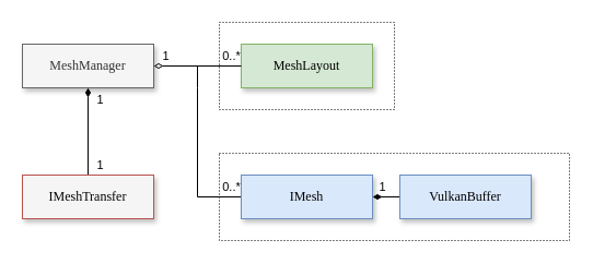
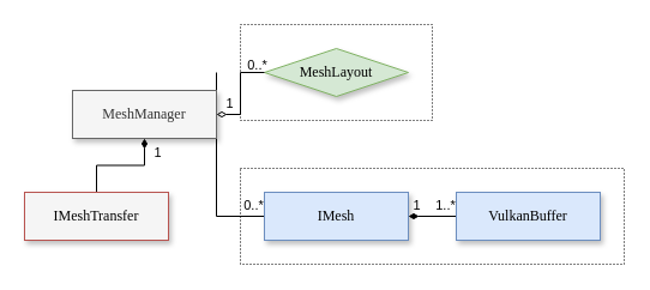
  <mxCell id="0" />
  <mxCell id="1" parent="0" />
  <mxCell id="2" value="" style="rounded=0;whiteSpace=wrap;html=1;dashed=1;dashPattern=1 2;shadow=0;sketch=0;glass=0;fillColor=none;" parent="1" vertex="1"><mxGeometry x="200" y="140" width="320" height="80" as="geometry" /></mxCell>
  <mxCell id="3" value="" style="edgeStyle=orthogonalEdgeStyle;rounded=0;orthogonalLoop=1;jettySize=auto;html=1;endArrow=none;endFill=0;startArrow=diamondThin;startFill=1;" parent="1" source="11" target="12" edge="1"><mxGeometry relative="1" as="geometry" /></mxCell>
  <mxCell id="4" value="1" style="edgeLabel;html=1;align=center;verticalAlign=middle;resizable=0;points=[];labelBackgroundColor=none;" parent="3" vertex="1" connectable="0"><mxGeometry x="-0.717" relative="1" as="geometry"><mxPoint y="-10" as="offset" /></mxGeometry></mxCell>
  <mxCell id="5" value="1..*" style="edgeLabel;html=1;align=center;verticalAlign=middle;resizable=0;points=[];labelBackgroundColor=none;" parent="3" vertex="1" connectable="0"><mxGeometry x="-0.667" y="1" relative="1" as="geometry"><mxPoint x="23" y="-9" as="offset" /></mxGeometry></mxCell>
  <mxCell id="6" value="" style="rounded=0;whiteSpace=wrap;html=1;dashed=1;dashPattern=1 2;shadow=0;sketch=0;glass=0;fillColor=none;" parent="1" vertex="1"><mxGeometry x="200" y="20" width="160" height="80" as="geometry" /></mxCell>
  <mxCell id="7" style="edgeStyle=orthogonalEdgeStyle;rounded=0;orthogonalLoop=1;jettySize=auto;html=1;entryX=0;entryY=0.5;entryDx=0;entryDy=0;endArrow=none;endFill=0;" parent="1" target="11" edge="1"><mxGeometry relative="1" as="geometry"><mxPoint x="180" y="60" as="sourcePoint" /><Array as="points"><mxPoint x="180" y="80" /><mxPoint x="180" y="180" /></Array></mxGeometry></mxCell>
  <mxCell id="8" value="0..*" style="edgeLabel;html=1;align=center;verticalAlign=middle;resizable=0;points=[];labelBackgroundColor=none;" parent="7" vertex="1" connectable="0"><mxGeometry x="0.613" relative="1" as="geometry"><mxPoint x="21" y="-10" as="offset" /></mxGeometry></mxCell>
- <mxCell id="9" value="MeshManager" style="rounded=0;whiteSpace=wrap;html=1;shadow=1;fontFamily=Lucida Console;fillColor=#f5f5f5;strokeColor=#666666;fontColor=#333333;" parent="1" vertex="1"><mxGeometry y="40" width="120" height="40" as="geometry" x="20" /></mxCell>
- <mxCell id="10" value="MeshLayout" style="rounded=0;whiteSpace=wrap;html=1;shadow=1;fontFamily=Lucida Console;fillColor=#d5e8d4;strokeColor=#82b366;" parent="1" vertex="1"><mxGeometry x="220" y="40" width="120" height="40" as="geometry" /></mxCell>
+ <mxCell id="9" value="MeshManager" style="rounded=0;whiteSpace=wrap;html=1;shadow=1;fontFamily=Lucida Console;fillColor=#f5f5f5;strokeColor=#666666;fontColor=#333333;" parent="1" vertex="1"><mxGeometry x="60" y="75" width="120" height="40" as="geometry" /></mxCell>
+ <mxCell id="10" value="MeshLayout" style="rhombus;whiteSpace=wrap;html=1;shadow=1;fontFamily=Lucida Console;fillColor=#d5e8d4;strokeColor=#82b366;" parent="1" vertex="1"><mxGeometry x="220" y="40" width="120" height="40" as="geometry" /></mxCell>
  <mxCell id="11" value="IMesh" style="rounded=0;whiteSpace=wrap;html=1;shadow=1;fontFamily=Lucida Console;fillColor=#dae8fc;strokeColor=#6c8ebf;" parent="1" vertex="1"><mxGeometry x="220" y="160" width="120" height="40" as="geometry" /></mxCell>
- <mxCell id="12" value="VulkanBuffer" style="rounded=0;whiteSpace=wrap;html=1;shadow=1;fontFamily=Lucida Console;fillColor=#dae8fc;strokeColor=#6c8ebf;" parent="1" vertex="1"><mxGeometry x="365" y="160" width="120" height="40" as="geometry" /></mxCell>
+ <mxCell id="12" value="VulkanBuffer" style="rounded=0;whiteSpace=wrap;html=1;shadow=1;fontFamily=Lucida Console;fillColor=#dae8fc;strokeColor=#6c8ebf;" parent="1" vertex="1"><mxGeometry x="380" y="160" width="120" height="40" as="geometry" /></mxCell>
  <mxCell id="13" style="edgeStyle=orthogonalEdgeStyle;rounded=0;orthogonalLoop=1;jettySize=auto;html=1;exitX=1;exitY=0.5;exitDx=0;exitDy=0;entryX=0;entryY=0.5;entryDx=0;entryDy=0;endArrow=none;endFill=0;startArrow=diamondThin;startFill=0;" parent="1" source="9" target="10" edge="1"><mxGeometry relative="1" as="geometry" /></mxCell>
  <mxCell id="14" value="0..*" style="edgeLabel;html=1;align=center;verticalAlign=middle;resizable=0;points=[];labelBackgroundColor=none;" parent="13" vertex="1" connectable="0"><mxGeometry x="0.404" y="1" relative="1" as="geometry"><mxPoint x="14" y="-9" as="offset" /></mxGeometry></mxCell>
  <mxCell id="15" value="1" style="edgeLabel;html=1;align=center;verticalAlign=middle;resizable=0;points=[];labelBackgroundColor=none;" parent="13" vertex="1" connectable="0"><mxGeometry x="-0.874" y="1" relative="1" as="geometry"><mxPoint x="5" y="-9" as="offset" /></mxGeometry></mxCell>
  <mxCell id="16" value="" style="edgeStyle=orthogonalEdgeStyle;rounded=0;orthogonalLoop=1;jettySize=auto;html=1;endArrow=none;endFill=0;startArrow=diamondThin;startFill=1;exitX=0.5;exitY=1;exitDx=0;exitDy=0;entryX=0.5;entryY=0;entryDx=0;entryDy=0;" parent="1" source="9" target="19" edge="1"><mxGeometry relative="1" as="geometry"><mxPoint x="80" y="350" as="sourcePoint" /><mxPoint x="370" y="350" as="targetPoint" /></mxGeometry></mxCell>
  <mxCell id="17" value="1" style="edgeLabel;html=1;align=center;verticalAlign=middle;resizable=0;points=[];labelBackgroundColor=none;" parent="16" vertex="1" connectable="0"><mxGeometry x="-0.717" relative="1" as="geometry"><mxPoint x="10" y="-1" as="offset" /></mxGeometry></mxCell>
  <mxCell id="18" value="1" style="edgeLabel;html=1;align=center;verticalAlign=middle;resizable=0;points=[];labelBackgroundColor=none;" parent="16" vertex="1" connectable="0"><mxGeometry x="-0.667" y="1" relative="1" as="geometry"><mxPoint x="9" y="57" as="offset" /></mxGeometry></mxCell>
  <mxCell id="19" value="IMeshTransfer" style="rounded=0;whiteSpace=wrap;html=1;shadow=1;fontFamily=Lucida Console;fillColor=#f5f5f5;strokeColor=#b85450;" parent="1" vertex="1"><mxGeometry y="160" width="120" height="40" as="geometry" x="20" /></mxCell>
